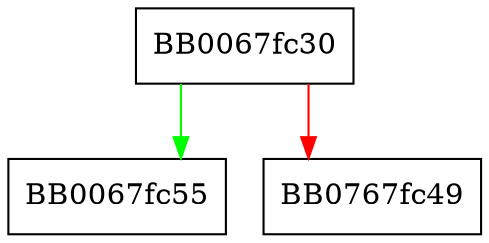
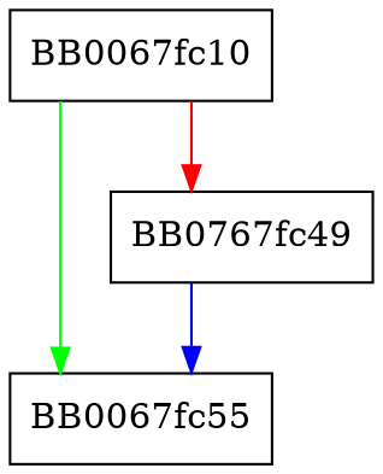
  digraph {
    splines=ortho
    node [shape=box]
-   BB0067fc30
+   BB0067fc30 [label=BB0067fc10]
    BB0067fc55
    n3 [label=BB0767fc49]
    BB0067fc30 -> BB0067fc55 [color=green]
    BB0067fc30 -> n3 [color=red]
+   n3 -> BB0067fc55 [color=blue]
  }
